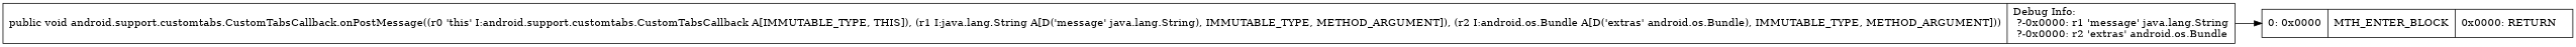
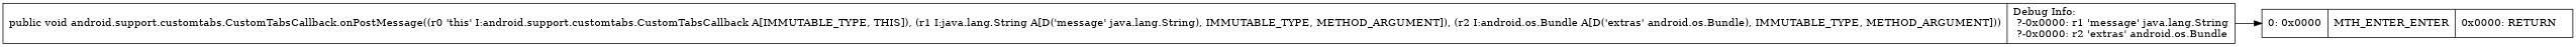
  digraph {
    rankdir=LR
    node [shape=record]
-   n1 [label="{0\:\ 0x0000|MTH_ENTER_BLOCK\l|0x0000: RETURN   \l}"]
+   n1 [label="{0\:\ 0x0000|MTH_ENTER_ENTER\l|0x0000: RETURN   \l}"]
    n2 [label="{public void android.support.customtabs.CustomTabsCallback.onPostMessage((r0 'this' I:android.support.customtabs.CustomTabsCallback A[IMMUTABLE_TYPE, THIS]), (r1 I:java.lang.String A[D('message' java.lang.String), IMMUTABLE_TYPE, METHOD_ARGUMENT]), (r2 I:android.os.Bundle A[D('extras' android.os.Bundle), IMMUTABLE_TYPE, METHOD_ARGUMENT]))  | Debug Info:\l  ?\-0x0000: r1 'message' java.lang.String\l  ?\-0x0000: r2 'extras' android.os.Bundle\l}"]
    n2 -> n1
  }
